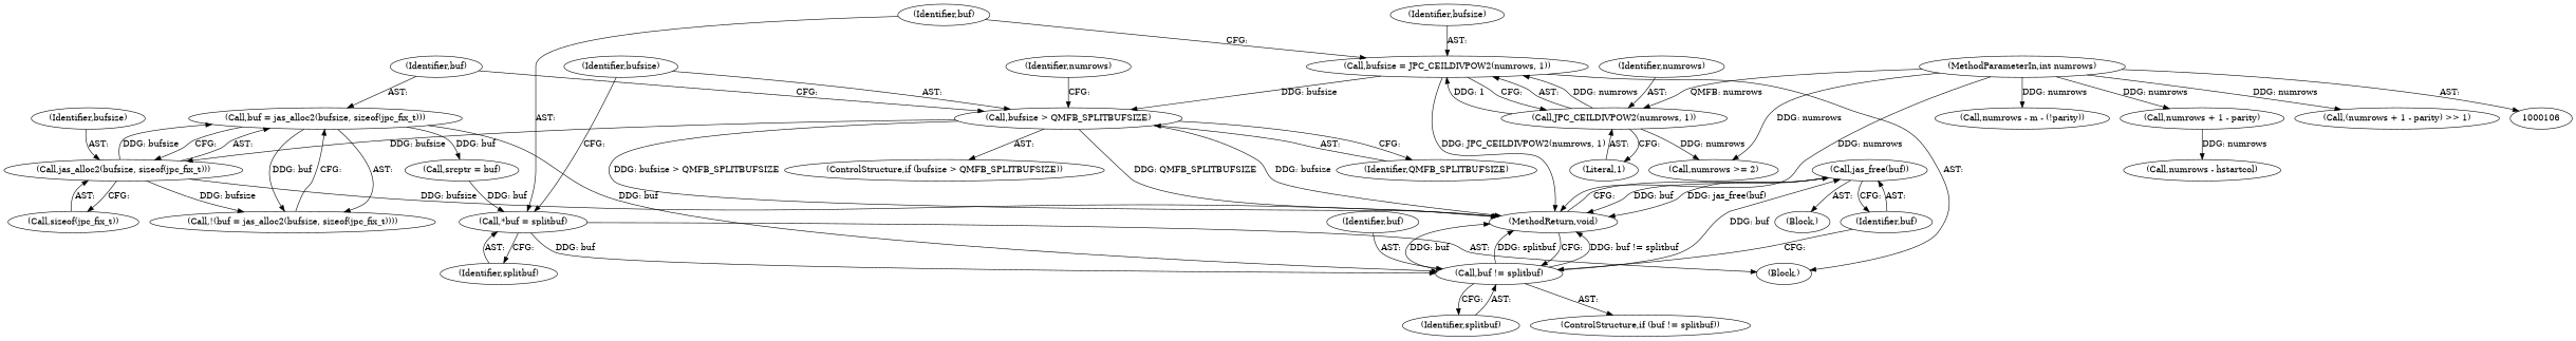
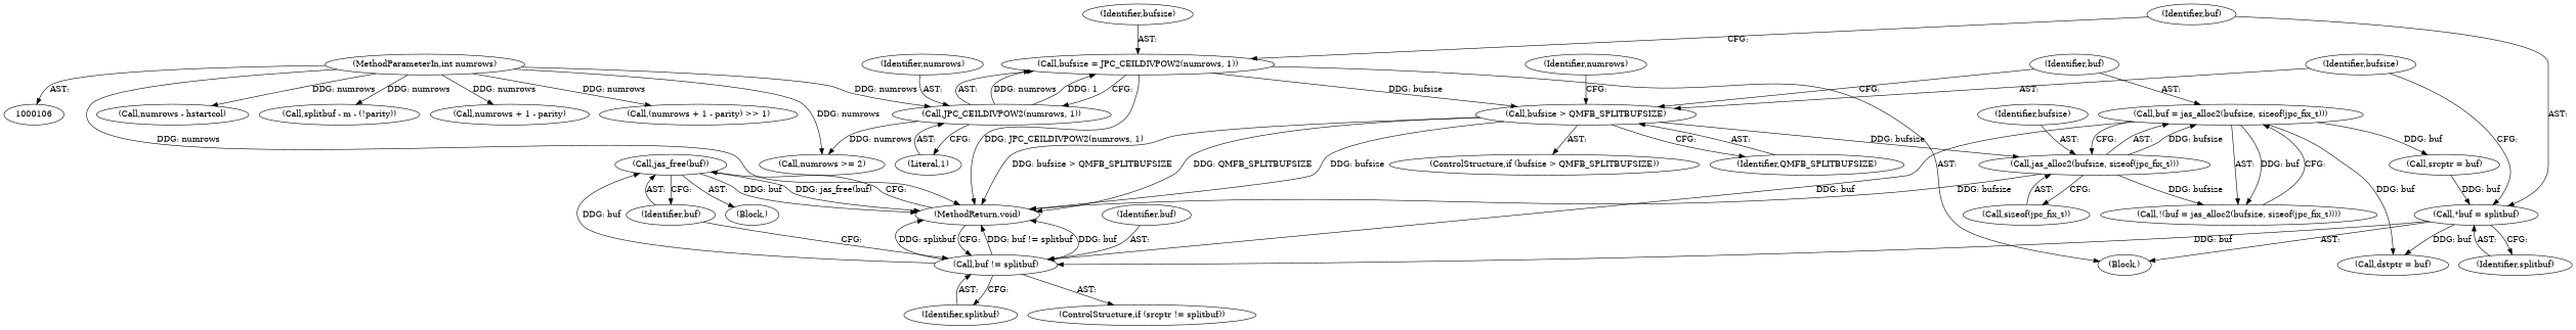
  digraph {
    n1 [label="(Call,jas_free(buf))"]
    n2 [label="(MethodReturn,void)"]
    n3 [label="(Identifier,buf)"]
    n4 [label="(Block,)"]
    n5 [label="(Call,buf != splitbuf)"]
    n6 [label="(Identifier,splitbuf)"]
-   n7 [label="(ControlStructure,if (buf != splitbuf))"]
+   n7 [label="(ControlStructure,if (srcptr != splitbuf))"]
    n8 [label="(Call,buf = jas_alloc2(bufsize, sizeof(jpc_fix_t)))"]
    n9 [label="(Call,jas_alloc2(bufsize, sizeof(jpc_fix_t)))"]
    n10 [label="(Call,srcptr = buf)"]
+   n11 [label="(Call,dstptr = buf)"]
    n12 [label="(Call,!(buf = jas_alloc2(bufsize, sizeof(jpc_fix_t))))"]
    n13 [label="(Call,sizeof(jpc_fix_t))"]
    n14 [label="(Call,*buf = splitbuf)"]
    n15 [label="(Call,bufsize > QMFB_SPLITBUFSIZE)"]
    n16 [label="(Identifier,QMFB_SPLITBUFSIZE)"]
    n17 [label="(ControlStructure,if (bufsize > QMFB_SPLITBUFSIZE))"]
    n18 [label="(Call,bufsize = JPC_CEILDIVPOW2(numrows, 1))"]
    n19 [label="(Call,JPC_CEILDIVPOW2(numrows, 1))"]
    n20 [label="(Block,)"]
    n21 [label="(Call,numrows >= 2)"]
    n22 [label="(Literal,1)"]
    n23 [label="(MethodParameterIn,int numrows)"]
    n24 [label="(Call,numrows - hstartcol)"]
-   n25 [label="(Call,numrows - m - (!parity))"]
+   n25 [label="(Call,splitbuf - m - (!parity))"]
    n26 [label="(Call,numrows + 1 - parity)"]
    n27 [label="(Call,(numrows + 1 - parity) >> 1)"]
    1000106
    n29 [label="(Identifier,splitbuf)"]
    n30 [label="(Identifier,buf)"]
    n31 [label="(Identifier,bufsize)"]
    n32 [label="(Identifier,numrows)"]
    n33 [label="(Identifier,bufsize)"]
    n34 [label="(Identifier,buf)"]
    n35 [label="(Identifier,numrows)"]
    n36 [label="(Identifier,bufsize)"]
    n37 [label="(Identifier,buf)"]
    n1 -> n2 [label="DDG: buf"]
    n1 -> n2 [label="DDG: jas_free(buf)"]
    n1 -> n3 [label="CFG: "]
    n1 -> n4 [label="AST: "]
    n2 -> n1 [label="CFG: "]
    n2 -> n5 [label="CFG: "]
    n3 -> n1 [label="AST: "]
    n3 -> n5 [label="CFG: "]
    n5 -> n1 [label="DDG: buf"]
    n5 -> n2 [label="DDG: buf != splitbuf"]
    n5 -> n2 [label="DDG: buf"]
    n5 -> n2 [label="DDG: splitbuf"]
    n5 -> n6 [label="CFG: "]
    n5 -> n7 [label="AST: "]
    n6 -> n5 [label="AST: "]
    n8 -> n5 [label="DDG: buf"]
    n8 -> n9 [label="CFG: "]
    n8 -> n10 [label="DDG: buf"]
+   n8 -> n11 [label="DDG: buf"]
    n8 -> n12 [label="AST: "]
    n8 -> n12 [label="DDG: buf"]
    n9 -> n2 [label="DDG: bufsize"]
    n9 -> n8 [label="AST: "]
    n9 -> n8 [label="DDG: bufsize"]
    n9 -> n12 [label="DDG: bufsize"]
    n9 -> n13 [label="CFG: "]
    n10 -> n14 [label="DDG: buf"]
    n12 -> n8 [label="CFG: "]
    n13 -> n9 [label="AST: "]
    n14 -> n5 [label="DDG: buf"]
+   n14 -> n11 [label="DDG: buf"]
    n14 -> n20 [label="AST: "]
    n14 -> n29 [label="CFG: "]
    n15 -> n2 [label="DDG: bufsize > QMFB_SPLITBUFSIZE"]
    n15 -> n2 [label="DDG: QMFB_SPLITBUFSIZE"]
    n15 -> n2 [label="DDG: bufsize"]
    n15 -> n9 [label="DDG: bufsize"]
    n15 -> n16 [label="CFG: "]
    n15 -> n17 [label="AST: "]
    n16 -> n15 [label="AST: "]
    n18 -> n2 [label="DDG: JPC_CEILDIVPOW2(numrows, 1)"]
    n18 -> n15 [label="DDG: bufsize"]
    n18 -> n19 [label="CFG: "]
    n18 -> n20 [label="AST: "]
    n19 -> n18 [label="AST: "]
    n19 -> n18 [label="DDG: numrows"]
    n19 -> n18 [label="DDG: 1"]
    n19 -> n21 [label="DDG: numrows"]
    n19 -> n22 [label="CFG: "]
    n22 -> n19 [label="AST: "]
    n23 -> n2 [label="DDG: numrows"]
-   n23 -> n19 [label="QMFB: numrows"]
+   n23 -> n19 [label="DDG: numrows"]
    n23 -> n21 [label="DDG: numrows"]
-   n26 -> n24 [label="DDG: numrows"]
+   n23 -> n24 [label="DDG: numrows"]
    n23 -> n25 [label="DDG: numrows"]
    n23 -> n26 [label="DDG: numrows"]
    n23 -> n27 [label="DDG: numrows"]
    n23 -> 1000106 [label="AST: "]
    n29 -> n14 [label="AST: "]
    n30 -> n8 [label="AST: "]
    n30 -> n15 [label="CFG: "]
    n31 -> n18 [label="AST: "]
    n32 -> n15 [label="CFG: "]
    n33 -> n9 [label="AST: "]
    n34 -> n5 [label="AST: "]
    n35 -> n19 [label="AST: "]
    n36 -> n14 [label="CFG: "]
    n36 -> n15 [label="AST: "]
    n37 -> n14 [label="AST: "]
    n37 -> n18 [label="CFG: "]
  }
